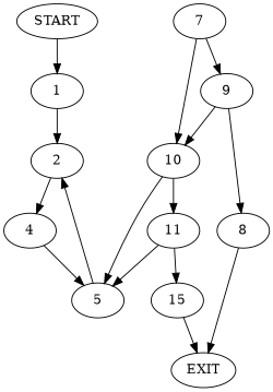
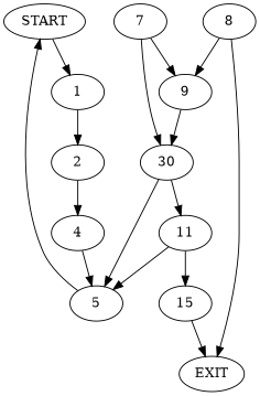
  digraph {
    n1 [label=START]
    1
    2
    n4 [label=EXIT]
    4
    5
    7
    9
-   10
+   10 [label=30]
    8
    11
    n12 [label=15]
    n1 -> 1
    1 -> 2
    2 -> 4
    4 -> 5
-   5 -> 2
+   5 -> n1
    7 -> 9
    7 -> 10
    9 -> 10
-   9 -> 8
+   8 -> 9
    10 -> 5
    10 -> 11
    8 -> n4
    11 -> 5
    11 -> n12
    n12 -> n4
  }
